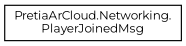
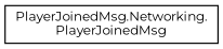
  digraph {
    rankdir=LR
    fontname=Montserrat
-   n1 [color=black fillcolor=white fontname=Montserrat fontsize=10 height=0.2 label="PretiaArCloud.Networking.\lPlayerJoinedMsg" shape=record style=filled width=0.4]
+   n1 [color=black fillcolor=white fontname=Montserrat fontsize=10 height=0.2 label="PlayerJoinedMsg.Networking.\lPlayerJoinedMsg" shape=record style=filled width=0.4]
  }
